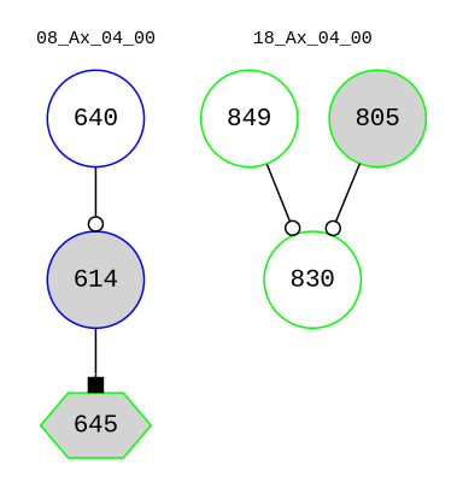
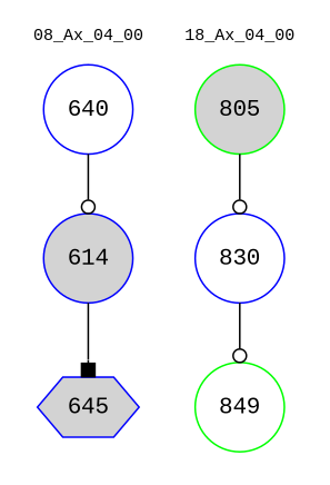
  digraph {
    fontname="Liberation Mono"
    node [color=blue fillcolor=white fontname="Liberation Mono" shape=circle style=filled]
    edge [arrowhead=odot color=black fontname="Liberation Mono"]
    n1 [label=640]
    n2 [fillcolor=lightgrey label=614]
-   n3 [color=green fillcolor=lightgrey label=645 shape=hexagon]
+   n3 [fillcolor=lightgrey label=645 shape=hexagon]
    n4 [color=green fillcolor=lightgrey label=805]
-   n5 [color=green label=830]
+   n5 [label=830]
    n6 [color=green label=849]
    subgraph cluster_1 {
      color=white
      fontsize=10
      label="08_Ax_04_00"
      n1
      n2
      n3
    }
    subgraph cluster_2 {
      color=white
      fontsize=10
      label="18_Ax_04_00"
      n4
      n5
      n6
    }
    n1 -> n2
    n2 -> n3 [arrowhead=box]
    n4 -> n5
-   n6 -> n5
+   n5 -> n6
  }
